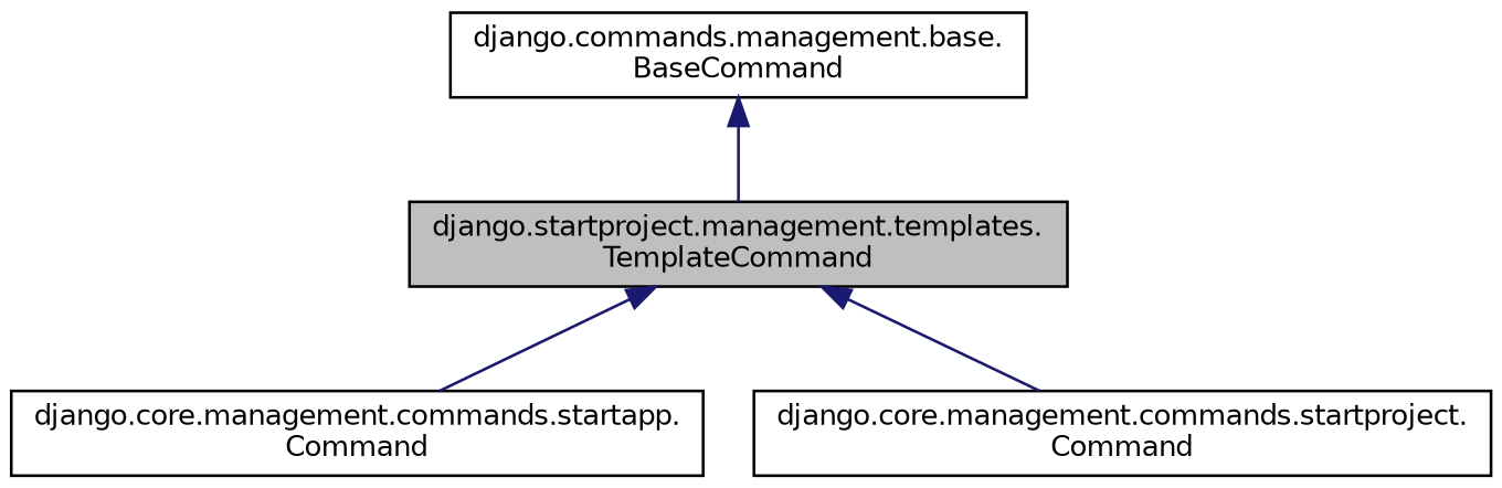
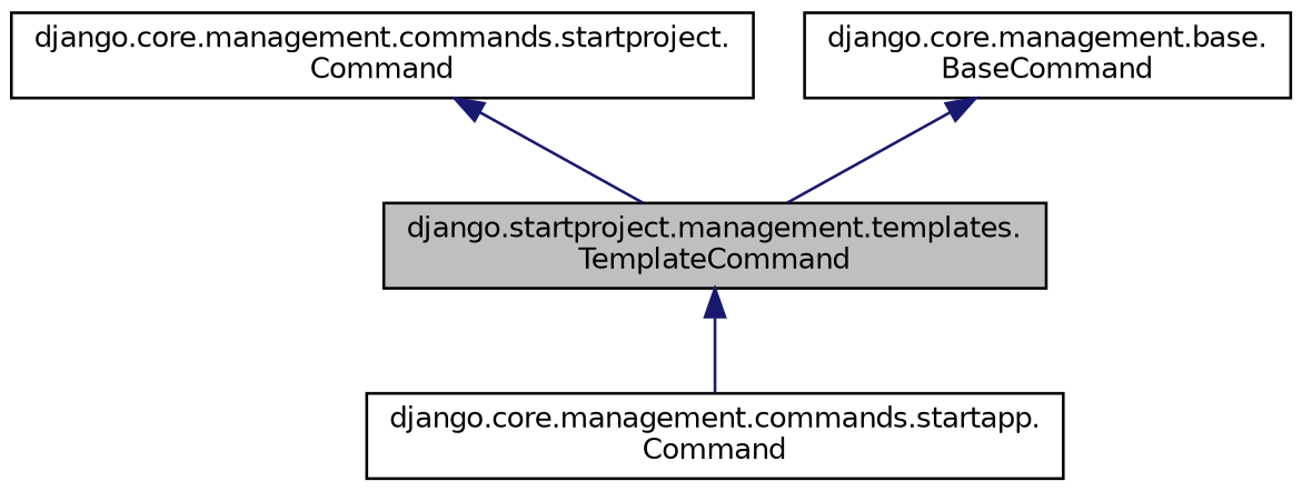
  digraph {
    rankdir=TB
    node [color=black fillcolor=white fontname=Helvetica fontsize=10 shape=record style=filled]
    edge [color=midnightblue dir=back fontname=Helvetica fontsize=10 labelfontname=Helvetica labelfontsize=10 style=solid]
    n1 [fillcolor=grey75 fontcolor=black height=0.2 label="django.startproject.management.templates.\lTemplateCommand" width=0.4]
    n2 [height=0.2 label="django.core.management.commands.startapp.\lCommand" width=0.4]
    n3 [height=0.2 label="django.core.management.commands.startproject.\lCommand" width=0.4]
-   n4 [height=0.2 label="django.commands.management.base.\lBaseCommand" width=0.4]
+   n4 [height=0.2 label="django.core.management.base.\lBaseCommand" width=0.4]
    n1 -> n2
-   n1 -> n3
+   n3 -> n1
    n4 -> n1
  }
